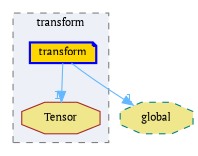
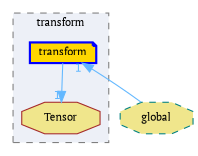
  digraph {
    compound=true
    fontname="PT Serif"
    node [fillcolor=khaki fontname="PT Serif" fontsize=10 shape=octagon]
    edge [color=steelblue1 fontcolor=steelblue1 fontname="PT Serif" fontsize=10 headlabel=1 labeldistance=1.5 labelfontname=Helvetica labelfontsize=10 style=solid]
    n1 [color=brown height=0.2 label=Tensor style=filled width=0.4]
    n2 [color=blue fillcolor=gold height=0.2 label=transform shape=note style="filled,bold" width=0.4]
    n3 [color=teal height=0.2 label=global style="filled,dashed" width=0.4]
    subgraph cluster_1 {
      bgcolor="#edf0f7"
      fontsize=10
      label=transform
      pencolor=grey50
      style="filled,dashed"
      n1
      n2
    }
    n2 -> n1
-   n2 -> n3
+   n3 -> n2
  }
